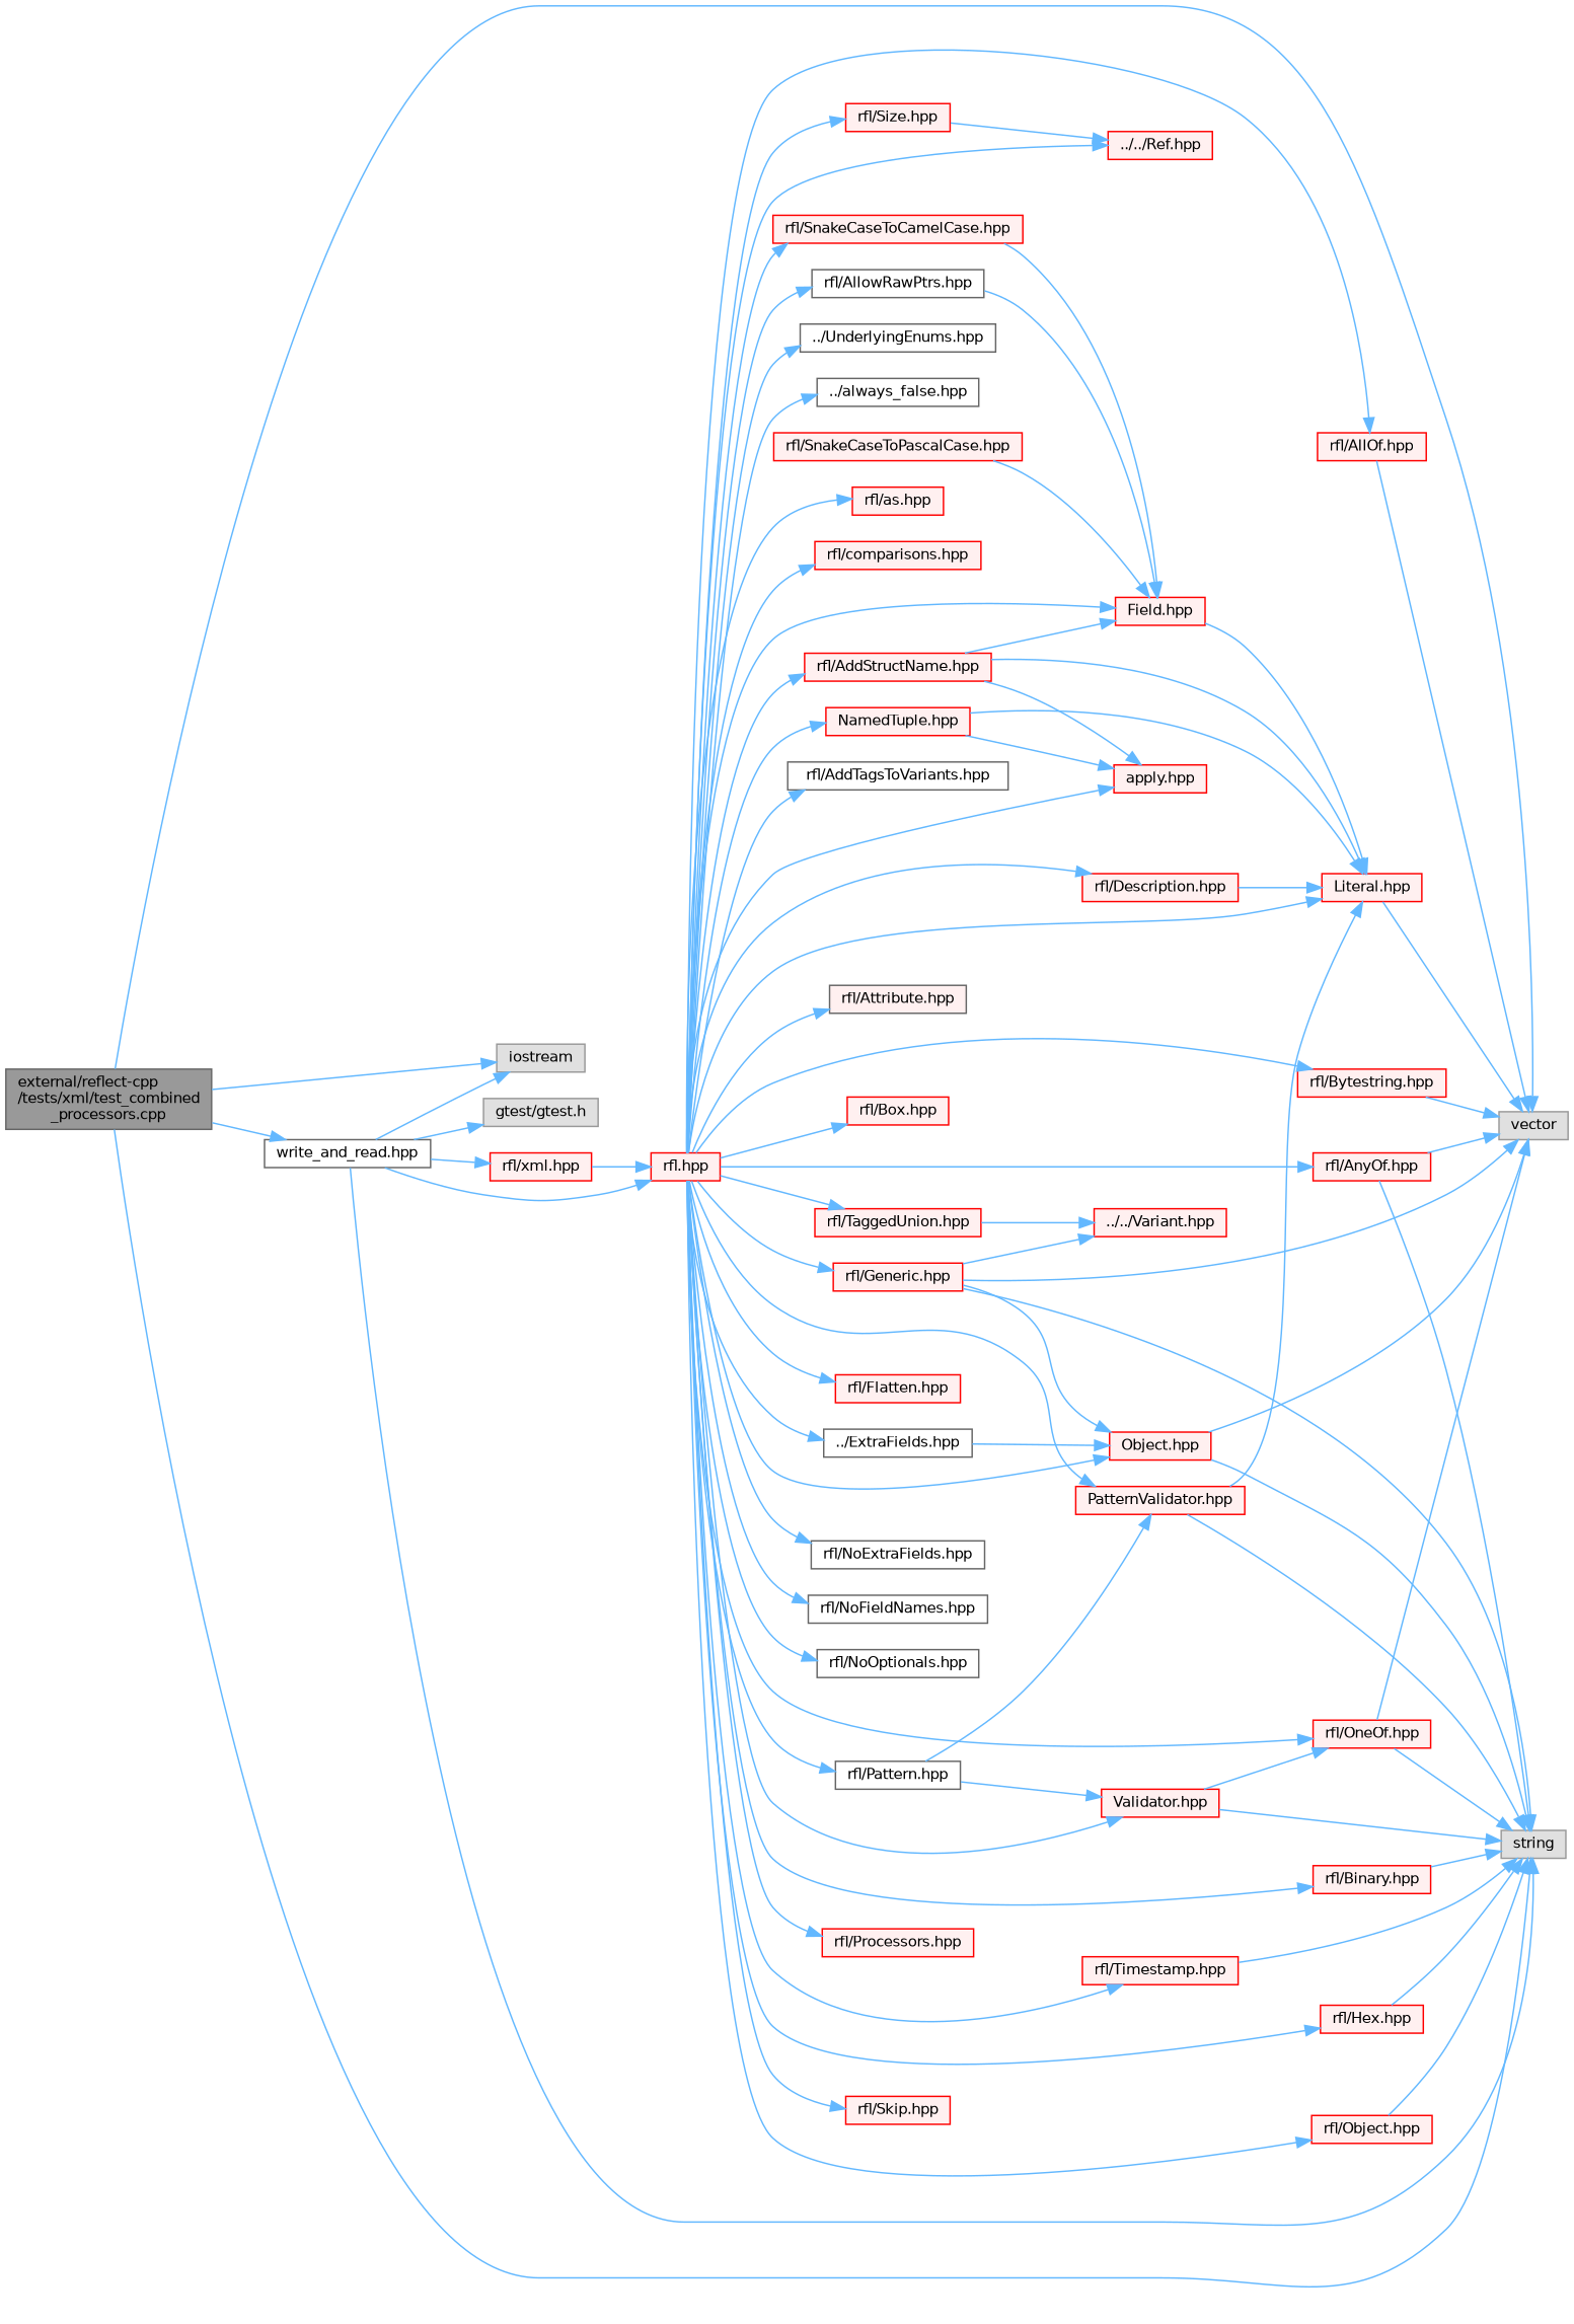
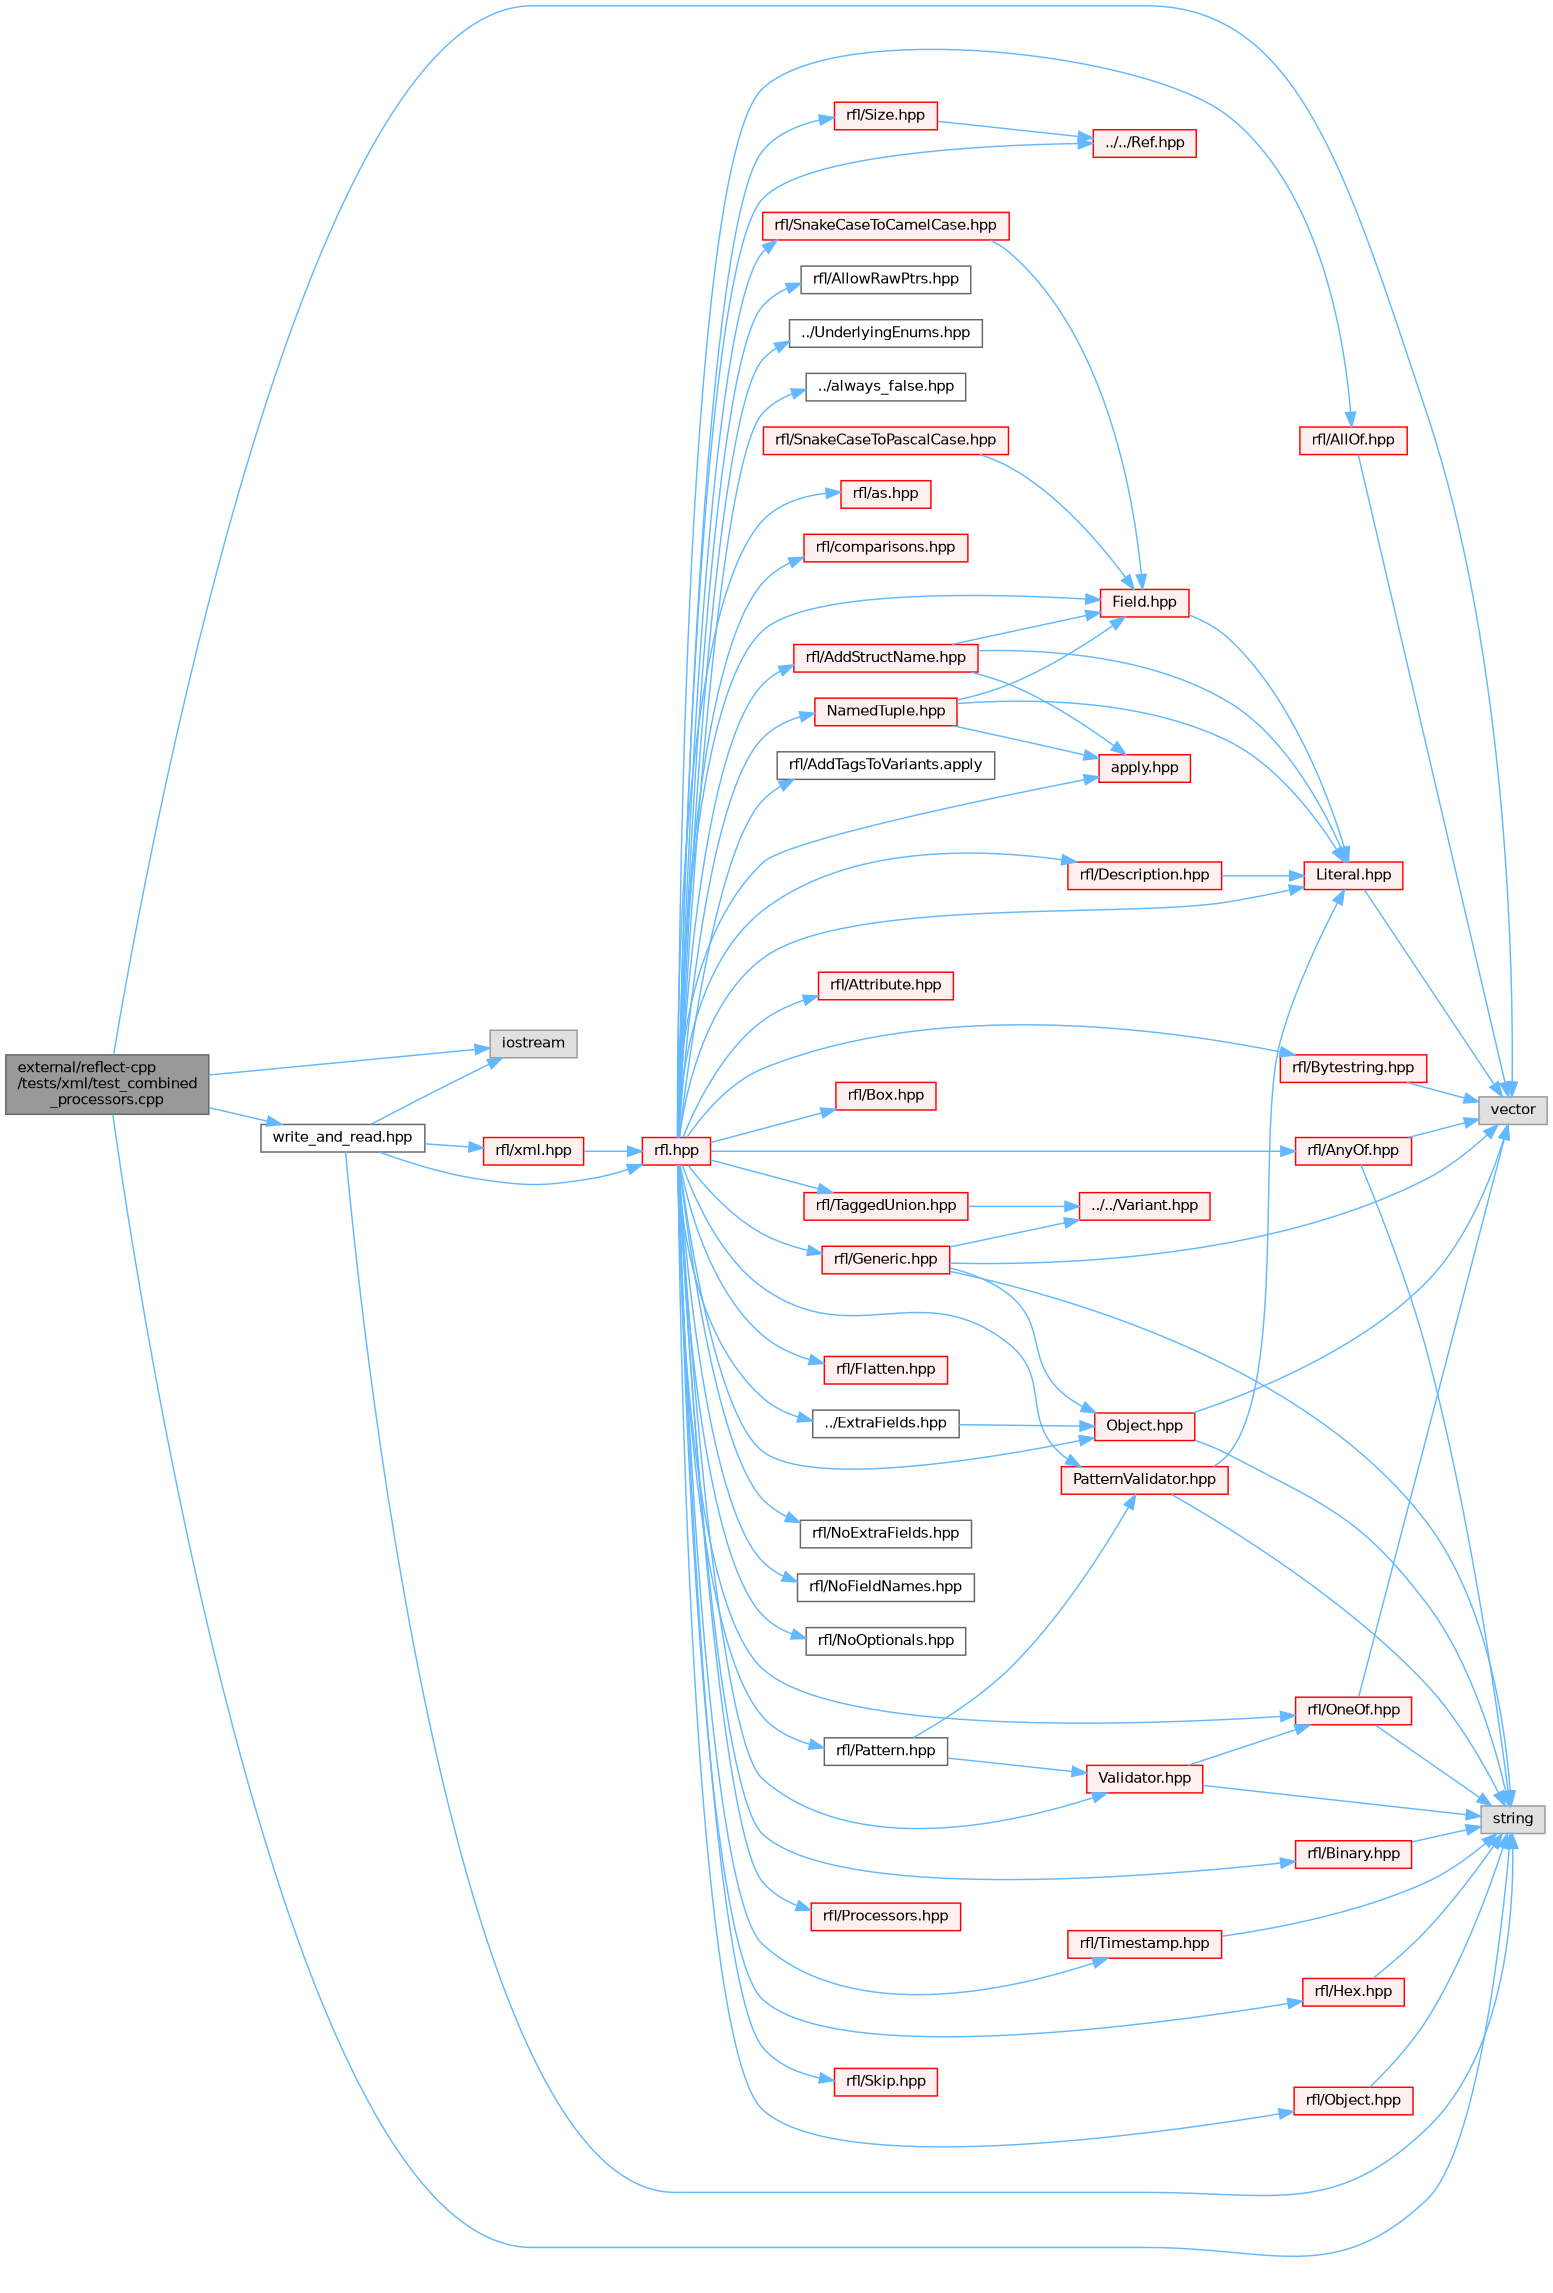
  digraph {
    rankdir=LR
    node [color=red fillcolor="#FFF0F0" fontname=Helvetica fontsize=10 shape=box style=filled]
    edge [color=steelblue1 fontname=Helvetica fontsize=10 labelfontname=Helvetica labelfontsize=10 style=solid]
    n1 [color=gray40 fillcolor=grey60 fontcolor=black height=0.2 label="external/reflect-cpp\l/tests/xml/test_combined\l_processors.cpp" width=0.4]
    n2 [color=grey60 fillcolor="#E0E0E0" height=0.2 label=iostream width=0.4]
    n3 [color=grey60 fillcolor="#E0E0E0" height=0.2 label=string width=0.4]
    n4 [color=grey60 fillcolor="#E0E0E0" height=0.2 label=vector width=0.4]
    n5 [color=grey40 fillcolor=white height=0.2 label="write_and_read.hpp" width=0.4]
-   n6 [color=grey60 fillcolor="#E0E0E0" height=0.2 label="gtest/gtest.h" width=0.4]
    n7 [height=0.2 label="rfl.hpp" width=0.4]
    n8 [height=0.2 label="rfl/xml.hpp" width=0.4]
    n9 [height=0.2 label="rfl/AddStructName.hpp" width=0.4]
    n10 [height=0.2 label="Field.hpp" width=0.4]
    n11 [height=0.2 label="Literal.hpp" width=0.4]
    n12 [height=0.2 label="apply.hpp" width=0.4]
-   n13 [color=grey40 fillcolor=white height=0.2 label="rfl/AddTagsToVariants.hpp" width=0.4]
+   n13 [color=grey40 fillcolor=white height=0.2 label="rfl/AddTagsToVariants.apply" width=0.4]
    n14 [height=0.2 label="rfl/AllOf.hpp" width=0.4]
    n15 [color=grey40 fillcolor=white height=0.2 label="rfl/AllowRawPtrs.hpp" width=0.4]
    n16 [height=0.2 label="rfl/AnyOf.hpp" width=0.4]
-   n17 [color=grey40 height=0.2 label="rfl/Attribute.hpp" width=0.4]
+   n17 [height=0.2 label="rfl/Attribute.hpp" width=0.4]
    n18 [height=0.2 label="rfl/Binary.hpp" width=0.4]
    n19 [height=0.2 label="rfl/Box.hpp" width=0.4]
    n20 [height=0.2 label="rfl/Bytestring.hpp" width=0.4]
    n21 [height=0.2 label="rfl/Description.hpp" width=0.4]
    n22 [color=grey40 fillcolor=white height=0.2 label="../ExtraFields.hpp" width=0.4]
    n23 [height=0.2 label="Object.hpp" width=0.4]
    n24 [height=0.2 label="rfl/Flatten.hpp" width=0.4]
    n25 [height=0.2 label="rfl/Generic.hpp" width=0.4]
    n26 [height=0.2 label="rfl/Hex.hpp" width=0.4]
    n27 [height=0.2 label="NamedTuple.hpp" width=0.4]
    n28 [color=grey40 fillcolor=white height=0.2 label="rfl/NoExtraFields.hpp" width=0.4]
    n29 [color=grey40 fillcolor=white height=0.2 label="rfl/NoFieldNames.hpp" width=0.4]
    n30 [color=grey40 fillcolor=white height=0.2 label="rfl/NoOptionals.hpp" width=0.4]
    n31 [height=0.2 label="rfl/Object.hpp" width=0.4]
    n32 [height=0.2 label="rfl/OneOf.hpp" width=0.4]
    n33 [color=grey40 fillcolor=white height=0.2 label="rfl/Pattern.hpp" width=0.4]
    n34 [height=0.2 label="PatternValidator.hpp" width=0.4]
    n35 [height=0.2 label="Validator.hpp" width=0.4]
    n36 [height=0.2 label="rfl/Processors.hpp" width=0.4]
    n37 [height=0.2 label="../../Ref.hpp" width=0.4]
    n38 [height=0.2 label="rfl/Size.hpp" width=0.4]
    n39 [height=0.2 label="rfl/Skip.hpp" width=0.4]
    n40 [height=0.2 label="rfl/SnakeCaseToCamelCase.hpp" width=0.4]
    n41 [height=0.2 label="rfl/TaggedUnion.hpp" width=0.4]
    n42 [height=0.2 label="rfl/Timestamp.hpp" width=0.4]
    n43 [color=grey40 fillcolor=white height=0.2 label="../UnderlyingEnums.hpp" width=0.4]
    n44 [color=grey40 fillcolor=white height=0.2 label="../always_false.hpp" width=0.4]
    n45 [height=0.2 label="rfl/as.hpp" width=0.4]
    n46 [height=0.2 label="rfl/comparisons.hpp" width=0.4]
    n47 [height=0.2 label="../../Variant.hpp" width=0.4]
    n48 [height=0.2 label="rfl/SnakeCaseToPascalCase.hpp" width=0.4]
    n1 -> n2
    n1 -> n3
    n1 -> n4
    n1 -> n5
    n5 -> n2
    n5 -> n3
-   n5 -> n6
    n5 -> n7
    n5 -> n8
    n7 -> n9
    n7 -> n10
    n7 -> n11
    n7 -> n12
    n7 -> n13
    n7 -> n14
    n7 -> n15
    n7 -> n16
    n7 -> n17
    n7 -> n18
    n7 -> n19
    n7 -> n20
    n7 -> n21
    n7 -> n22
    n7 -> n23
    n7 -> n24
    n7 -> n25
    n7 -> n26
    n7 -> n27
    n7 -> n28
    n7 -> n29
    n7 -> n30
    n7 -> n31
    n7 -> n32
    n7 -> n33
    n7 -> n34
    n7 -> n35
    n7 -> n36
    n7 -> n37
    n7 -> n38
    n7 -> n39
    n7 -> n40
    n7 -> n41
    n7 -> n42
    n7 -> n43
    n7 -> n44
    n7 -> n45
    n7 -> n46
    n8 -> n7
    n9 -> n10
    n9 -> n11
    n9 -> n12
    n10 -> n11
    n11 -> n4
    n14 -> n4
    n16 -> n3
    n16 -> n4
    n18 -> n3
    n20 -> n4
    n21 -> n11
    n22 -> n23
    n23 -> n3
    n23 -> n4
    n25 -> n3
    n25 -> n4
    n25 -> n23
    n25 -> n47
    n26 -> n3
-   n15 -> n10
+   n27 -> n10
    n27 -> n11
    n27 -> n12
    n31 -> n3
    n32 -> n3
    n32 -> n4
    n33 -> n34
    n33 -> n35
    n34 -> n3
    n34 -> n11
    n35 -> n3
    n35 -> n32
    n38 -> n37
    n40 -> n10
    n41 -> n47
    n42 -> n3
    n48 -> n10
  }
